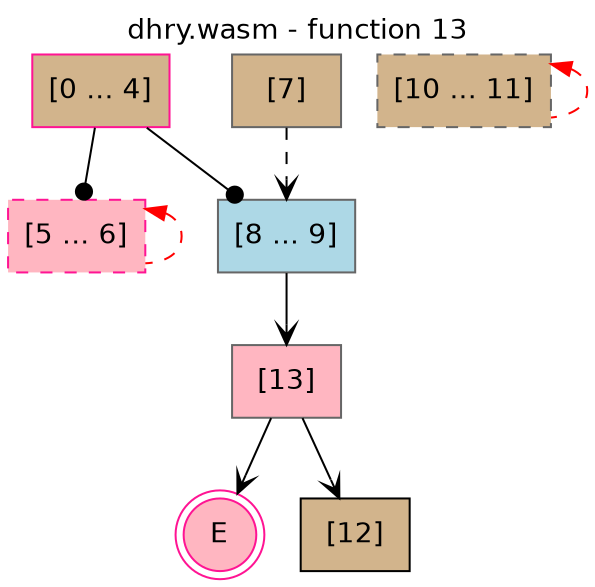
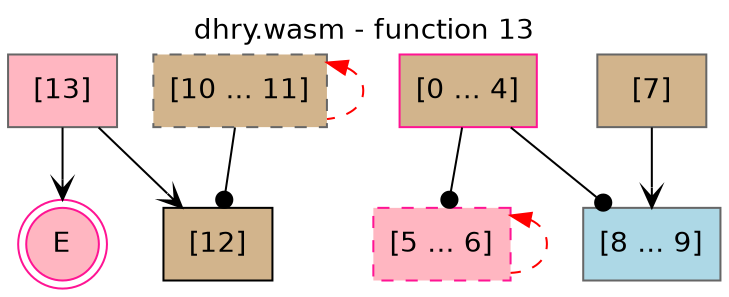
  digraph {
    fontname="DejaVu Sans"
    label="dhry.wasm - function 13"
    labelfontcolor=black
    labelfontname=Helvetica
    labelfontsize=16
    labelloc=t
    node [color=gray40 fillcolor=tan fontname="DejaVu Sans" shape=box style="solid,filled"]
    edge [arrowhead=vee fontname="DejaVu Sans"]
    E [color=deeppink fillcolor=lightpink shape=doublecircle style=filled]
    n2 [color=deeppink label="[0 ... 4]"]
    n3 [color=deeppink fillcolor=lightpink label="[5 ... 6]" style="dashed,filled"]
    n4 [fillcolor=lightblue label="[8 ... 9]"]
    n5 [fillcolor=lightpink label="[13]"]
    n6 [label="[7]"]
    n7 [label="[10 ... 11]" style="dashed,filled"]
    n8 [color=black label="[12]"]
    n2 -> n3 [arrowhead=dot]
    n2 -> n4 [arrowhead=dot]
    n3 -> n3 [color=red dir=back style=dashed arrowhead=""]
-   n4 -> n5
    n5 -> E
    n5 -> n8
-   n6 -> n4 [style=dashed]
+   n6 -> n4
    n7 -> n7 [color=red dir=back style=dashed arrowhead=""]
+   n7 -> n8 [arrowhead=dot]
  }
